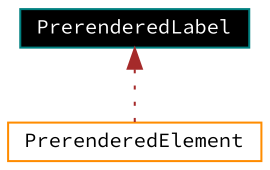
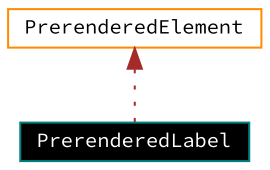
  digraph {
    fontname="Source Code Pro"
    node [fontname="Source Code Pro" fontsize=10 shape=record]
    n1 [color=teal fillcolor=black fontcolor=white height=0.2 label=PrerenderedLabel style=filled width=0.4]
    n2 [color=darkorange height=0.2 label=PrerenderedElement width=0.4]
-   n1 -> n2 [color=brown dir=back fontname="Source Code Pro" fontsize=10 labelfontname=Helvetica labelfontsize=10 style=dotted]
+   n2 -> n1 [color=brown dir=back fontname="Source Code Pro" fontsize=10 labelfontname=Helvetica labelfontsize=10 style=dotted]
  }
